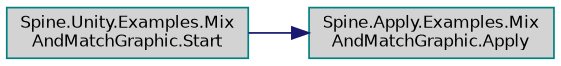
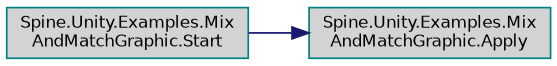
  digraph {
    rankdir=LR
    node [color=teal fillcolor=lightgrey fontname=Helvetica fontsize=10 shape=record style=filled]
    n1 [fontcolor=black height=0.2 label="Spine.Unity.Examples.Mix\lAndMatchGraphic.Start" width=0.4]
-   n2 [height=0.2 label="Spine.Apply.Examples.Mix\lAndMatchGraphic.Apply" width=0.4]
+   n2 [height=0.2 label="Spine.Unity.Examples.Mix\lAndMatchGraphic.Apply" width=0.4]
    n1 -> n2 [color=midnightblue fontname=Helvetica fontsize=10 labelfontname=Helvetica labelfontsize=10 style=solid]
  }
